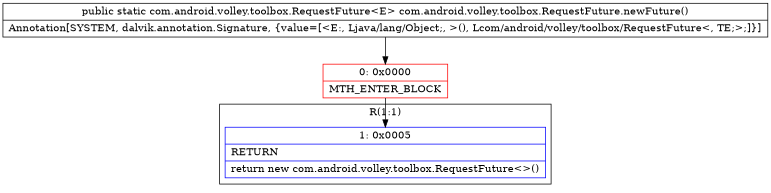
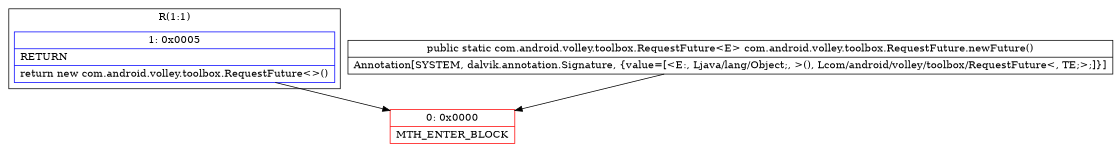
  digraph {
    node [shape=record]
    n1 [color=blue label="{1\:\ 0x0005|RETURN\l|return new com.android.volley.toolbox.RequestFuture\<\>()\l}"]
    n2 [color=red label="{0\:\ 0x0000|MTH_ENTER_BLOCK\l}"]
    n3 [label="{public static com.android.volley.toolbox.RequestFuture\<E\> com.android.volley.toolbox.RequestFuture.newFuture()  | Annotation[SYSTEM, dalvik.annotation.Signature, \{value=[\<E:, Ljava\/lang\/Object;, \>(), Lcom\/android\/volley\/toolbox\/RequestFuture\<, TE;\>;]\}]\l}"]
    subgraph cluster_1 {
      label="R(1:1)"
      n1
    }
-   n2 -> n1
+   n1 -> n2
    n3 -> n2
  }
